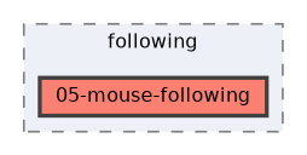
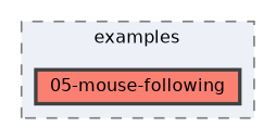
  digraph {
    compound=true
    n1 [color=grey25 fillcolor=salmon fontname=Helvetica fontsize=10 height=0.2 label="05-mouse-following" shape=box style="filled,bold" width=0.4]
    subgraph cluster_1 {
      bgcolor="#edf0f7"
      fontname=Helvetica
      fontsize=10
-     label=following
+     label=examples
      pencolor=grey50
      style="filled,dashed"
      n1
    }
  }
